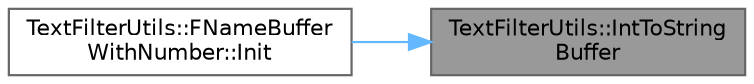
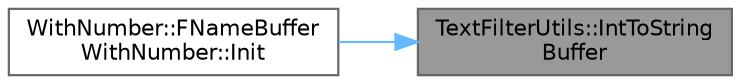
  digraph {
    rankdir=RL
    node [fontname=Helvetica fontsize=10 shape=box style=filled]
    n1 [color=gray40 fillcolor=grey60 fontcolor=black height=0.2 label="TextFilterUtils::IntToString\lBuffer" width=0.4]
-   n2 [color=grey40 fillcolor=white height=0.2 label="TextFilterUtils::FNameBuffer\lWithNumber::Init" width=0.4]
+   n2 [color=grey40 fillcolor=white height=0.2 label="WithNumber::FNameBuffer\lWithNumber::Init" width=0.4]
    n1 -> n2 [color=steelblue1 dir=back fontname=Helvetica fontsize=10 labelfontname=Helvetica labelfontsize=10 style=solid]
  }
